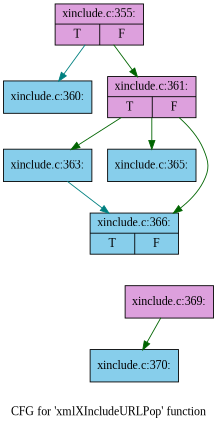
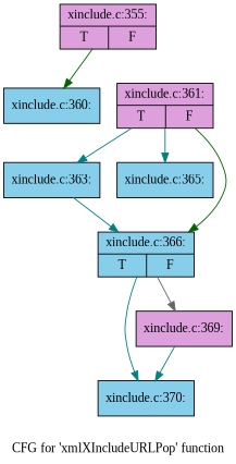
  digraph {
    fontname="Liberation Serif"
    label="CFG for 'xmlXIncludeURLPop' function"
    node [fillcolor=skyblue fontname="Liberation Serif" shape=record style=filled]
    edge [color=teal fontname="Liberation Serif"]
    n1 [fillcolor=plum label="{xinclude.c:355:|{<s0>T|<s1>F}}"]
    n2 [label="{xinclude.c:360:}"]
    n3 [fillcolor=plum label="{xinclude.c:361:|{<s0>T|<s1>F}}"]
    n4 [label="{xinclude.c:363:}"]
    n5 [label="{xinclude.c:365:}"]
    n6 [label="{xinclude.c:366:|{<s0>T|<s1>F}}"]
    n7 [label="{xinclude.c:370:}"]
    n8 [fillcolor=plum label="{xinclude.c:369:}"]
-   n1 -> n2
-   n1 -> n3 [color=darkgreen]
-   n3 -> n4 [color=darkgreen]
-   n3 -> n5 [color=darkgreen]
+   n1 -> n2 [color=darkgreen]
+   n3 -> n4
+   n3 -> n5
    n3 -> n6 [color=darkgreen]
    n4 -> n6
-   n8 -> n7 [color=darkgreen]
+   n6 -> n7
+   n6 -> n8 [color=gray40]
+   n8 -> n7
  }
